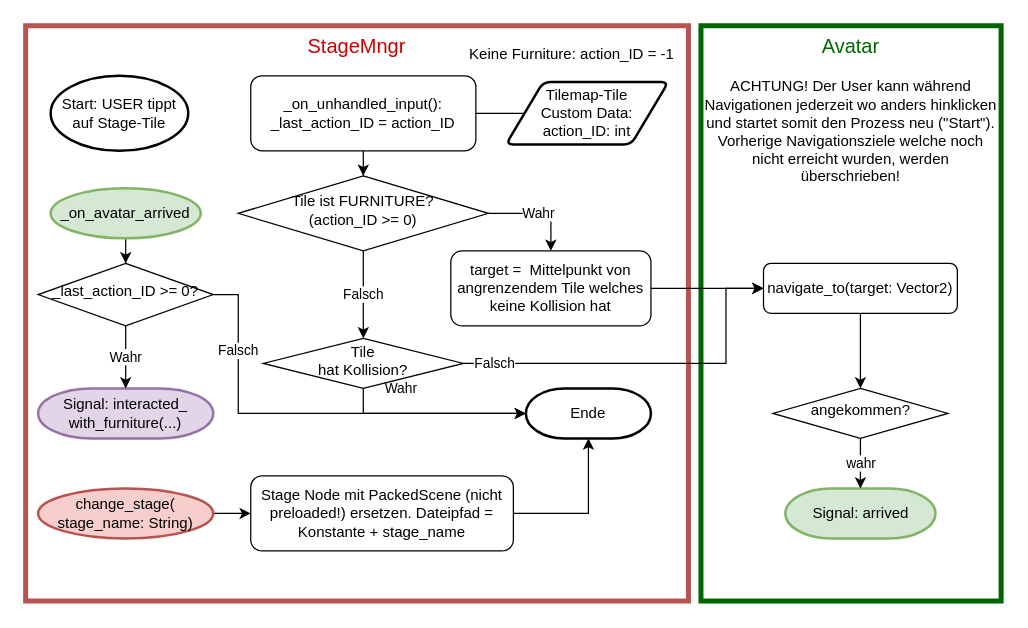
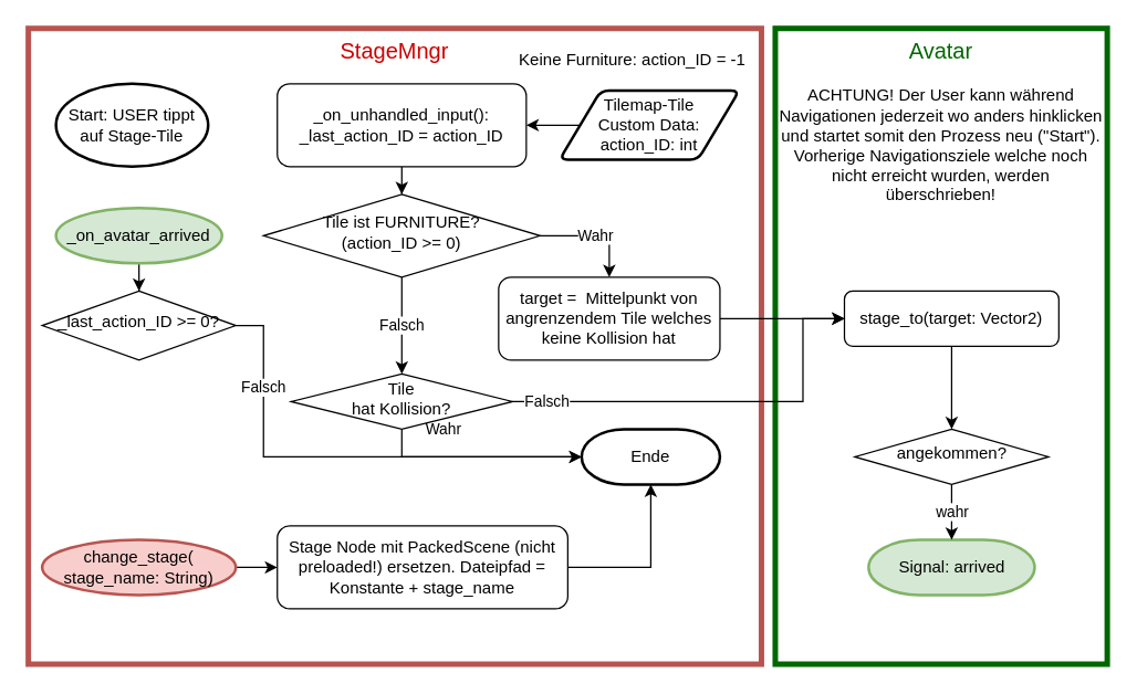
  <mxCell id="0" />
  <mxCell id="1" parent="0" />
  <mxCell id="2" value="&lt;font color=&quot;#006600&quot; style=&quot;font-size: 16px;&quot;&gt;Avatar&lt;/font&gt;" style="rounded=0;whiteSpace=wrap;html=1;fillColor=none;strokeColor=#006600;strokeWidth=4;horizontal=1;verticalAlign=top;fontColor=#CC0000;" parent="1" vertex="1"><mxGeometry x="560" y="20" width="240" height="460" as="geometry" /></mxCell>
  <mxCell id="3" value="&lt;font style=&quot;font-size: 16px;&quot;&gt;StageMngr&lt;/font&gt;" style="rounded=0;whiteSpace=wrap;html=1;fillColor=none;strokeColor=#b85450;strokeWidth=4;horizontal=1;verticalAlign=top;fontColor=#CC0000;" parent="1" vertex="1"><mxGeometry x="20" y="20" width="530" height="460" as="geometry" /></mxCell>
  <mxCell id="4" style="edgeStyle=orthogonalEdgeStyle;rounded=0;orthogonalLoop=1;jettySize=auto;html=1;" parent="1" source="5" target="8" edge="1"><mxGeometry relative="1" as="geometry" /></mxCell>
  <mxCell id="5" value="_on_unhandled_input():&lt;br&gt;_last_action_ID = action_ID" style="rounded=1;whiteSpace=wrap;html=1;fontSize=12;glass=0;strokeWidth=1;shadow=0;" parent="1" vertex="1"><mxGeometry x="200" y="60" width="180" height="60" as="geometry" /></mxCell>
  <mxCell id="6" value="Falsch" style="edgeStyle=orthogonalEdgeStyle;rounded=0;orthogonalLoop=1;jettySize=auto;html=1;" parent="1" source="8" target="15" edge="1"><mxGeometry relative="1" as="geometry" /></mxCell>
  <mxCell id="7" value="Wahr" style="edgeStyle=orthogonalEdgeStyle;rounded=0;orthogonalLoop=1;jettySize=auto;html=1;" parent="1" source="8" target="17" edge="1"><mxGeometry relative="1" as="geometry"><Array as="points"><mxPoint x="440" y="170" /></Array></mxGeometry></mxCell>
  <mxCell id="8" value="Tile ist FURNITURE?&lt;br&gt;(action_ID &amp;gt;= 0)" style="rhombus;whiteSpace=wrap;html=1;shadow=0;fontFamily=Helvetica;fontSize=12;align=center;strokeWidth=1;spacing=6;spacingTop=-4;" parent="1" vertex="1"><mxGeometry x="190" y="140" width="200" height="60" as="geometry" /></mxCell>
  <mxCell id="9" style="edgeStyle=orthogonalEdgeStyle;rounded=0;orthogonalLoop=1;jettySize=auto;html=1;" parent="1" source="10" target="24" edge="1"><mxGeometry relative="1" as="geometry" /></mxCell>
- <mxCell id="10" value="navigate_to(target: Vector2)" style="rounded=1;whiteSpace=wrap;html=1;fontSize=12;glass=0;strokeWidth=1;shadow=0;" parent="1" vertex="1"><mxGeometry x="610" y="210" width="155" height="40" as="geometry" /></mxCell>
+ <mxCell id="10" value="stage_to(target: Vector2)" style="rounded=1;whiteSpace=wrap;html=1;fontSize=12;glass=0;strokeWidth=1;shadow=0;" parent="1" vertex="1"><mxGeometry x="610" y="210" width="155" height="40" as="geometry" /></mxCell>
  <mxCell id="11" value="Start: USER tippt auf Stage-Tile" style="strokeWidth=2;html=1;shape=mxgraph.flowchart.start_1;whiteSpace=wrap;" parent="1" vertex="1"><mxGeometry x="40" y="60" width="110" height="60" as="geometry" /></mxCell>
  <mxCell id="12" value="Ende" style="strokeWidth=2;html=1;shape=mxgraph.flowchart.terminator;whiteSpace=wrap;" parent="1" vertex="1"><mxGeometry x="420" y="310" width="100" height="40" as="geometry" /></mxCell>
  <mxCell id="13" value="Wahr" style="edgeStyle=orthogonalEdgeStyle;rounded=0;orthogonalLoop=1;jettySize=auto;html=1;" parent="1" source="15" target="12" edge="1"><mxGeometry x="-0.333" y="20" relative="1" as="geometry"><Array as="points"><mxPoint x="290" y="330" /></Array><mxPoint as="offset" /></mxGeometry></mxCell>
  <mxCell id="14" value="Falsch" style="edgeStyle=orthogonalEdgeStyle;rounded=0;orthogonalLoop=1;jettySize=auto;html=1;" parent="1" source="15" target="10" edge="1"><mxGeometry x="-0.835" relative="1" as="geometry"><Array as="points"><mxPoint x="580" y="290" /><mxPoint x="580" y="230" /></Array><mxPoint as="offset" /></mxGeometry></mxCell>
  <mxCell id="15" value="Tile&lt;br&gt;hat Kollision?" style="rhombus;whiteSpace=wrap;html=1;shadow=0;fontFamily=Helvetica;fontSize=12;align=center;strokeWidth=1;spacing=6;spacingTop=-4;" parent="1" vertex="1"><mxGeometry x="210" y="270" width="160" height="40" as="geometry" /></mxCell>
  <mxCell id="16" style="edgeStyle=orthogonalEdgeStyle;rounded=0;orthogonalLoop=1;jettySize=auto;html=1;entryX=0;entryY=0.5;entryDx=0;entryDy=0;" parent="1" source="17" target="10" edge="1"><mxGeometry relative="1" as="geometry" /></mxCell>
  <mxCell id="17" value="target =&amp;nbsp; Mittelpunkt von angrenzendem Tile welches keine Kollision hat" style="rounded=1;whiteSpace=wrap;html=1;fontSize=12;glass=0;strokeWidth=1;shadow=0;" parent="1" vertex="1"><mxGeometry x="360" y="200" width="160" height="60" as="geometry" /></mxCell>
- <mxCell id="18" style="edgeStyle=orthogonalEdgeStyle;rounded=0;orthogonalLoop=1;jettySize=auto;html=1;endArrow=none;" parent="1" source="19" target="5" edge="1"><mxGeometry relative="1" as="geometry"><mxPoint x="250" y="70" as="sourcePoint" /></mxGeometry></mxCell>
+ <mxCell id="18" style="edgeStyle=orthogonalEdgeStyle;rounded=0;orthogonalLoop=1;jettySize=auto;html=1;" parent="1" source="19" target="5" edge="1"><mxGeometry relative="1" as="geometry"><mxPoint x="250" y="70" as="sourcePoint" /></mxGeometry></mxCell>
  <mxCell id="19" value="Tilemap-Tile&lt;br&gt;Custom Data:&lt;br&gt;action_ID: int" style="shape=parallelogram;html=1;strokeWidth=2;perimeter=parallelogramPerimeter;whiteSpace=wrap;rounded=1;arcSize=12;size=0.23;" parent="1" vertex="1"><mxGeometry x="404" y="65" width="130" height="50" as="geometry" /></mxCell>
  <mxCell id="20" value="Signal: arrived" style="strokeWidth=2;html=1;shape=mxgraph.flowchart.terminator;whiteSpace=wrap;fillColor=#d5e8d4;strokeColor=#82b366;" parent="1" vertex="1"><mxGeometry x="627.5" y="390" width="120" height="40" as="geometry" /></mxCell>
  <mxCell id="21" value="ACHTUNG! Der User kann während Navigationen jederzeit wo anders hinklicken und startet somit den Prozess neu (&quot;Start&quot;). Vorherige Navigationsziele welche noch nicht erreicht wurden, werden überschrieben!" style="text;html=1;strokeColor=none;fillColor=none;align=center;verticalAlign=middle;whiteSpace=wrap;rounded=0;" parent="1" vertex="1"><mxGeometry x="560" y="50" width="240" height="110" as="geometry" /></mxCell>
  <mxCell id="22" style="edgeStyle=orthogonalEdgeStyle;rounded=0;orthogonalLoop=1;jettySize=auto;html=1;entryX=0.5;entryY=0;entryDx=0;entryDy=0;" parent="1" source="29" target="25" edge="1"><mxGeometry relative="1" as="geometry"><mxPoint x="100" y="180" as="sourcePoint" /></mxGeometry></mxCell>
  <mxCell id="23" value="wahr" style="edgeStyle=orthogonalEdgeStyle;rounded=0;orthogonalLoop=1;jettySize=auto;html=1;" parent="1" source="24" target="20" edge="1"><mxGeometry relative="1" as="geometry" /></mxCell>
  <mxCell id="24" value="angekommen?" style="rhombus;whiteSpace=wrap;html=1;shadow=0;fontFamily=Helvetica;fontSize=12;align=center;strokeWidth=1;spacing=6;spacingTop=-4;" parent="1" vertex="1"><mxGeometry x="617.5" y="310" width="140" height="40" as="geometry" /></mxCell>
  <mxCell id="25" value="_last_action_ID &amp;gt;= 0?" style="rhombus;whiteSpace=wrap;html=1;shadow=0;fontFamily=Helvetica;fontSize=12;align=center;strokeWidth=1;spacing=6;spacingTop=-4;" parent="1" vertex="1"><mxGeometry x="30" y="210" width="140" height="50" as="geometry" /></mxCell>
- <mxCell id="26" value="Signal: interacted_&lt;br&gt;with_furniture(...)" style="strokeWidth=2;html=1;shape=mxgraph.flowchart.terminator;whiteSpace=wrap;fillColor=#e1d5e7;strokeColor=#9673a6;" parent="1" vertex="1"><mxGeometry x="30" y="310" width="140" height="40" as="geometry" /></mxCell>
- <mxCell id="27" value="Wahr" style="edgeStyle=orthogonalEdgeStyle;rounded=0;orthogonalLoop=1;jettySize=auto;html=1;entryX=0.5;entryY=0;entryDx=0;entryDy=0;entryPerimeter=0;" parent="1" source="25" target="26" edge="1"><mxGeometry relative="1" as="geometry" /></mxCell>
  <mxCell id="28" value="Falsch" style="edgeStyle=orthogonalEdgeStyle;rounded=0;orthogonalLoop=1;jettySize=auto;html=1;entryX=0;entryY=0.5;entryDx=0;entryDy=0;entryPerimeter=0;" parent="1" source="25" target="12" edge="1"><mxGeometry x="-0.623" relative="1" as="geometry"><Array as="points"><mxPoint x="190" y="235" /><mxPoint x="190" y="330" /></Array><mxPoint as="offset" /></mxGeometry></mxCell>
  <mxCell id="29" value="_on_avatar_arrived" style="strokeWidth=2;html=1;shape=mxgraph.flowchart.start_1;whiteSpace=wrap;fillColor=#d5e8d4;strokeColor=#82b366;" parent="1" vertex="1"><mxGeometry x="40" y="150" width="120" height="40" as="geometry" /></mxCell>
  <mxCell id="30" value="Keine Furniture: action_ID = -1" style="text;html=1;strokeColor=none;fillColor=none;align=center;verticalAlign=middle;whiteSpace=wrap;rounded=0;" parent="1" vertex="1"><mxGeometry x="370" y="30" width="174" height="25" as="geometry" /></mxCell>
  <mxCell id="31" style="edgeStyle=orthogonalEdgeStyle;rounded=0;orthogonalLoop=1;jettySize=auto;html=1;" parent="1" source="34" target="33" edge="1"><mxGeometry relative="1" as="geometry"><mxPoint x="170" y="410" as="sourcePoint" /></mxGeometry></mxCell>
  <mxCell id="32" style="edgeStyle=orthogonalEdgeStyle;rounded=0;orthogonalLoop=1;jettySize=auto;html=1;" parent="1" source="33" target="12" edge="1"><mxGeometry relative="1" as="geometry" /></mxCell>
  <mxCell id="33" value="Stage Node mit PackedScene (nicht preloaded!) ersetzen. Dateipfad = Konstante + stage_name" style="rounded=1;whiteSpace=wrap;html=1;fontSize=12;glass=0;strokeWidth=1;shadow=0;" parent="1" vertex="1"><mxGeometry x="200" y="380" width="210" height="60" as="geometry" /></mxCell>
  <mxCell id="34" value="change_stage(&lt;br style=&quot;border-color: var(--border-color);&quot;&gt;stage_name: String)" style="strokeWidth=2;html=1;shape=mxgraph.flowchart.start_1;whiteSpace=wrap;fillColor=#f8cecc;strokeColor=#b85450;" parent="1" vertex="1"><mxGeometry x="30" y="390" width="140" height="40" as="geometry" /></mxCell>
